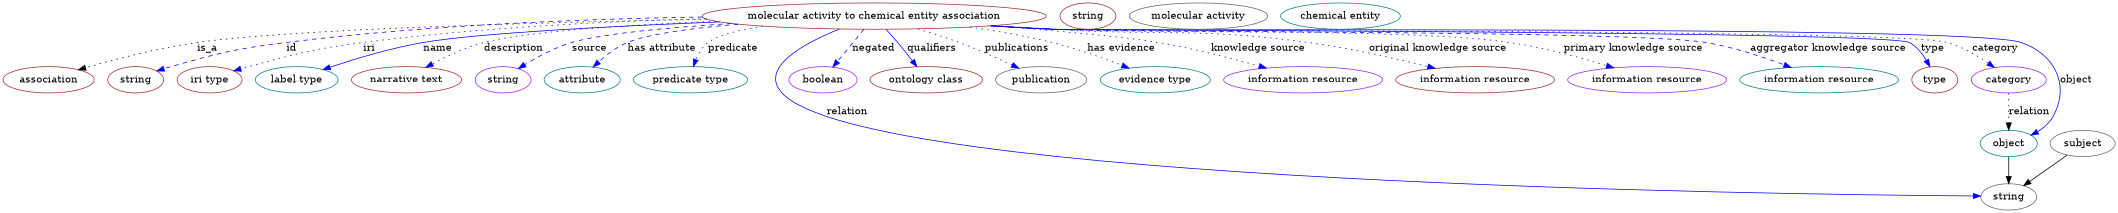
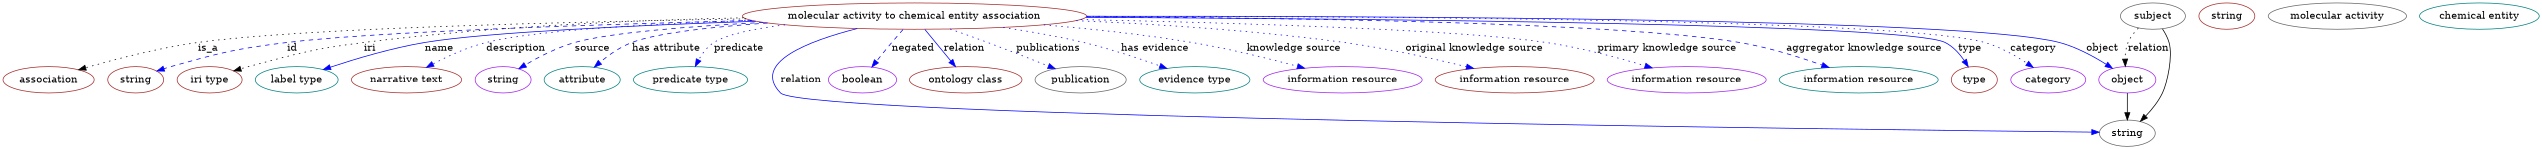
  digraph {
    node [color=brown]
    edge [style=dotted color=blue]
    n1 [height=0.5 label="molecular activity to chemical entity association" width=5.0732]
    association [height=0.5 width=1.3902]
    n3 [height=0.5 label=string width=0.84854]
    n4 [height=0.5 label="iri type" width=1.011]
    n5 [color=teal height=0.5 label="label type" width=1.2638]
    n6 [height=0.5 label="narrative text" width=1.6068]
    n7 [color=purple height=0.5 label=string width=0.84854]
    n8 [color=teal height=0.5 label=attribute width=1.1193]
    n9 [color=teal height=0.5 label="predicate type" width=1.679]
    n10 [color=gray40 height=0.5 label=string width=0.84854]
    n11 [color=purple height=0.5 label=boolean width=1.0652]
    n12 [height=0.5 label="ontology class" width=1.7151]
    n13 [color=gray40 height=0.5 label=publication width=1.3902]
    n14 [color=teal height=0.5 label="evidence type" width=1.661]
    n15 [color=purple height=0.5 label="information resource" width=2.3651]
    n16 [height=0.5 label="information resource" width=2.3651]
    n17 [color=purple height=0.5 label="information resource" width=2.3651]
    n18 [color=teal height=0.5 label="information resource" width=2.3651]
    type [height=0.5 width=0.75]
    category [color=purple height=0.5 width=1.1374]
-   object [color=teal height=0.5 width=0.9027]
+   object [color=purple height=0.5 width=0.9027]
    subject [color=gray40 height=0.5 width=0.99297]
    n23 [height=0.5 label=string width=0.84854]
    n24 [color=gray40 height=0.5 label="molecular activity" width=2.0943]
    n25 [color=teal height=0.5 label="chemical entity" width=1.8234]
    n1 -> association [label=is_a color=""]
    n1 -> n3 [label=id style=dashed]
-   n1 -> n4 [label=iri]
+   n1 -> n4 [color=black label=iri]
    n1 -> n5 [label=name style=solid]
    n1 -> n6 [label=description]
    n1 -> n7 [label=source style=dashed]
    n1 -> n8 [label="has attribute" style=dashed]
    n1 -> n9 [label=predicate]
    n1 -> n10 [label=relation style=solid]
    n1 -> n11 [label=negated style=dashed]
-   n1 -> n12 [label=qualifiers style=solid]
+   n1 -> n12 [label=relation style=solid]
    n1 -> n13 [label=publications]
    n1 -> n14 [label="has evidence"]
    n1 -> n15 [label="knowledge source"]
    n1 -> n16 [label="original knowledge source"]
    n1 -> n17 [label="primary knowledge source"]
    n1 -> n18 [label="aggregator knowledge source" style=dashed]
    n1 -> type [label=type style=solid]
    n1 -> category [label=category]
    n1 -> object [label=object style=solid]
    object -> n10 [style=solid color=""]
    subject -> n10 [style=solid color=""]
-   category -> object [label=relation color=""]
+   subject -> object [label=relation color=""]
  }
